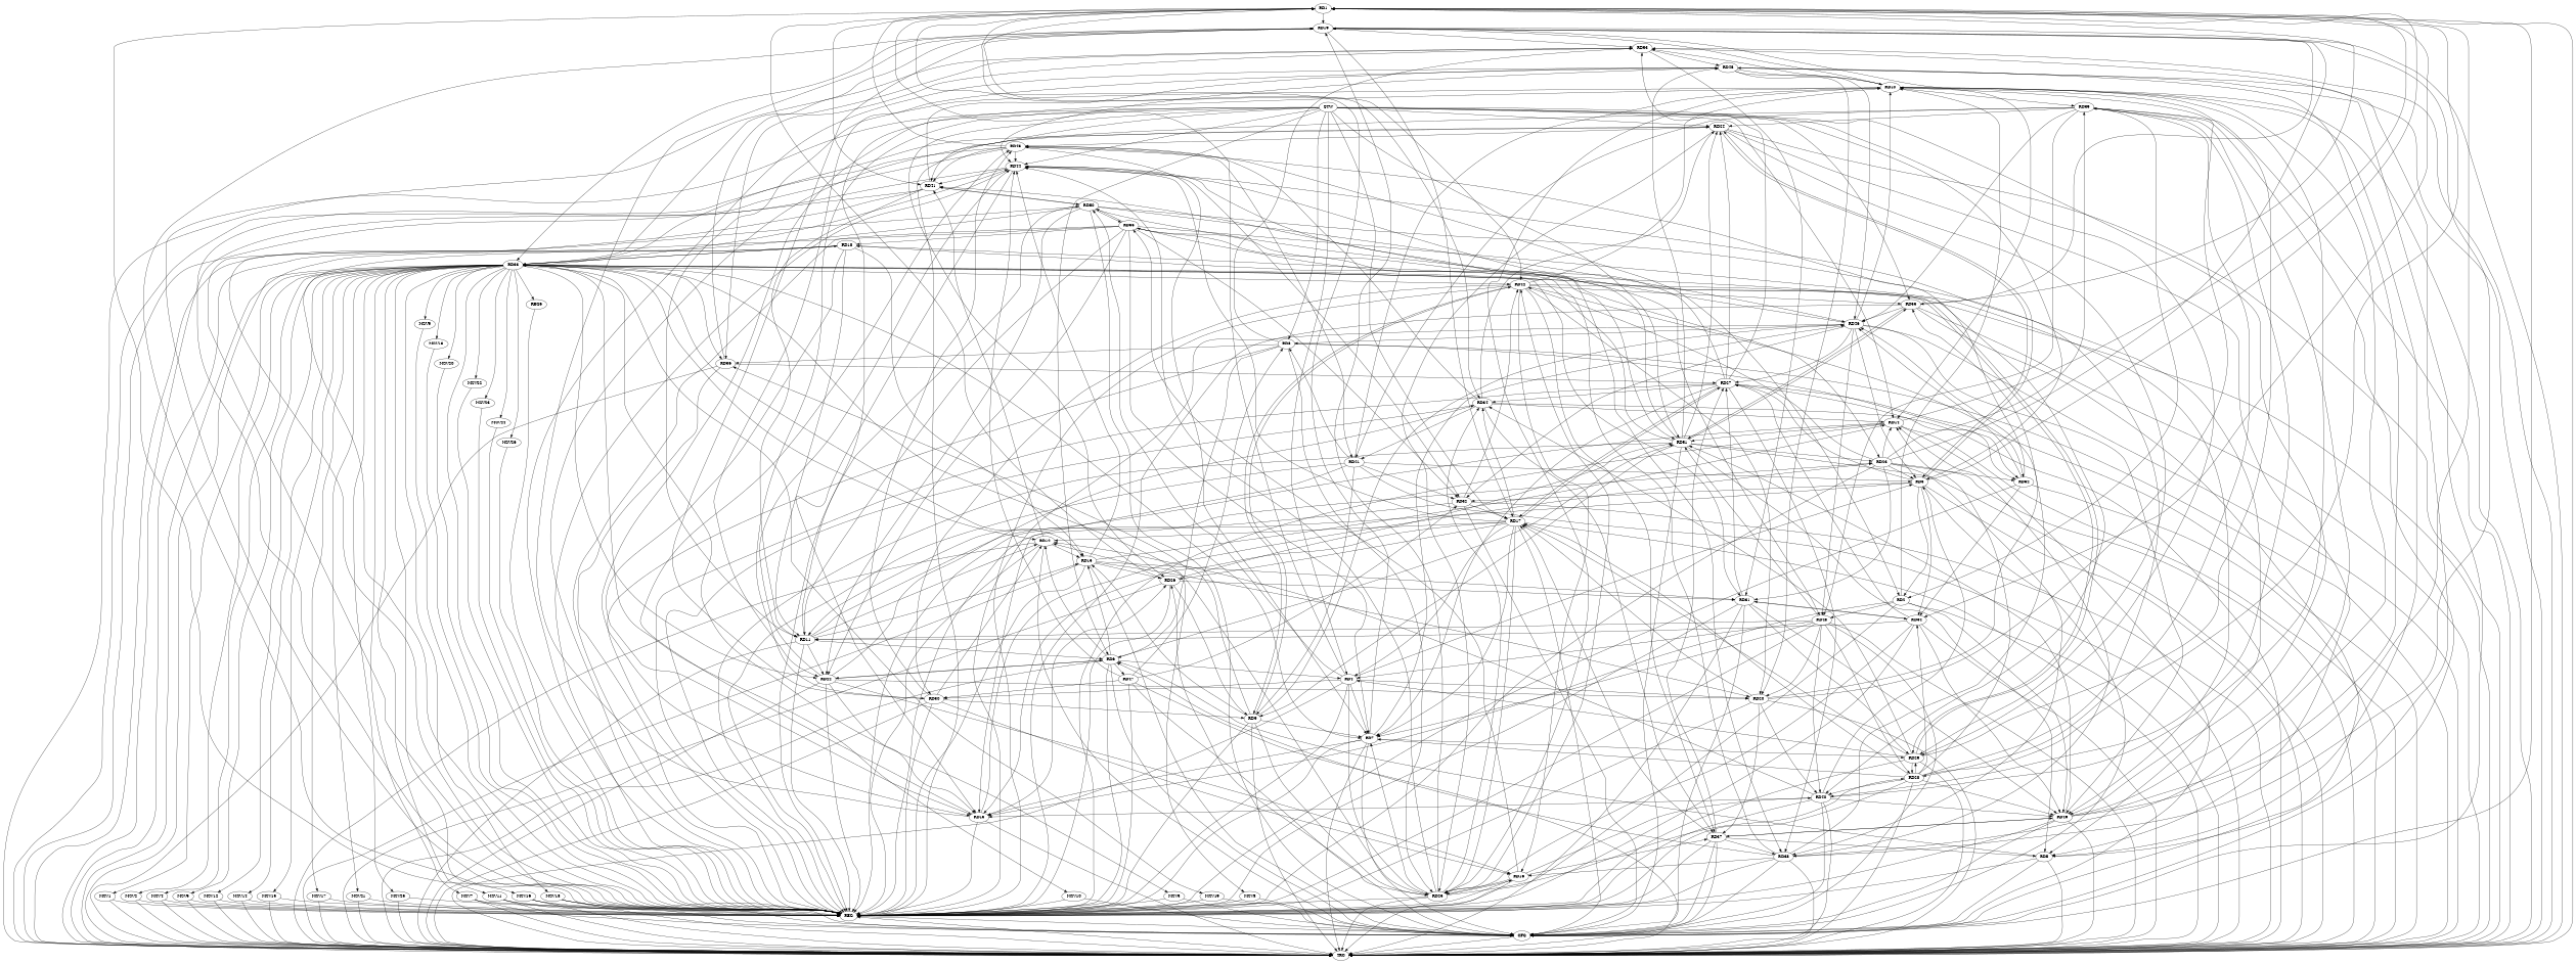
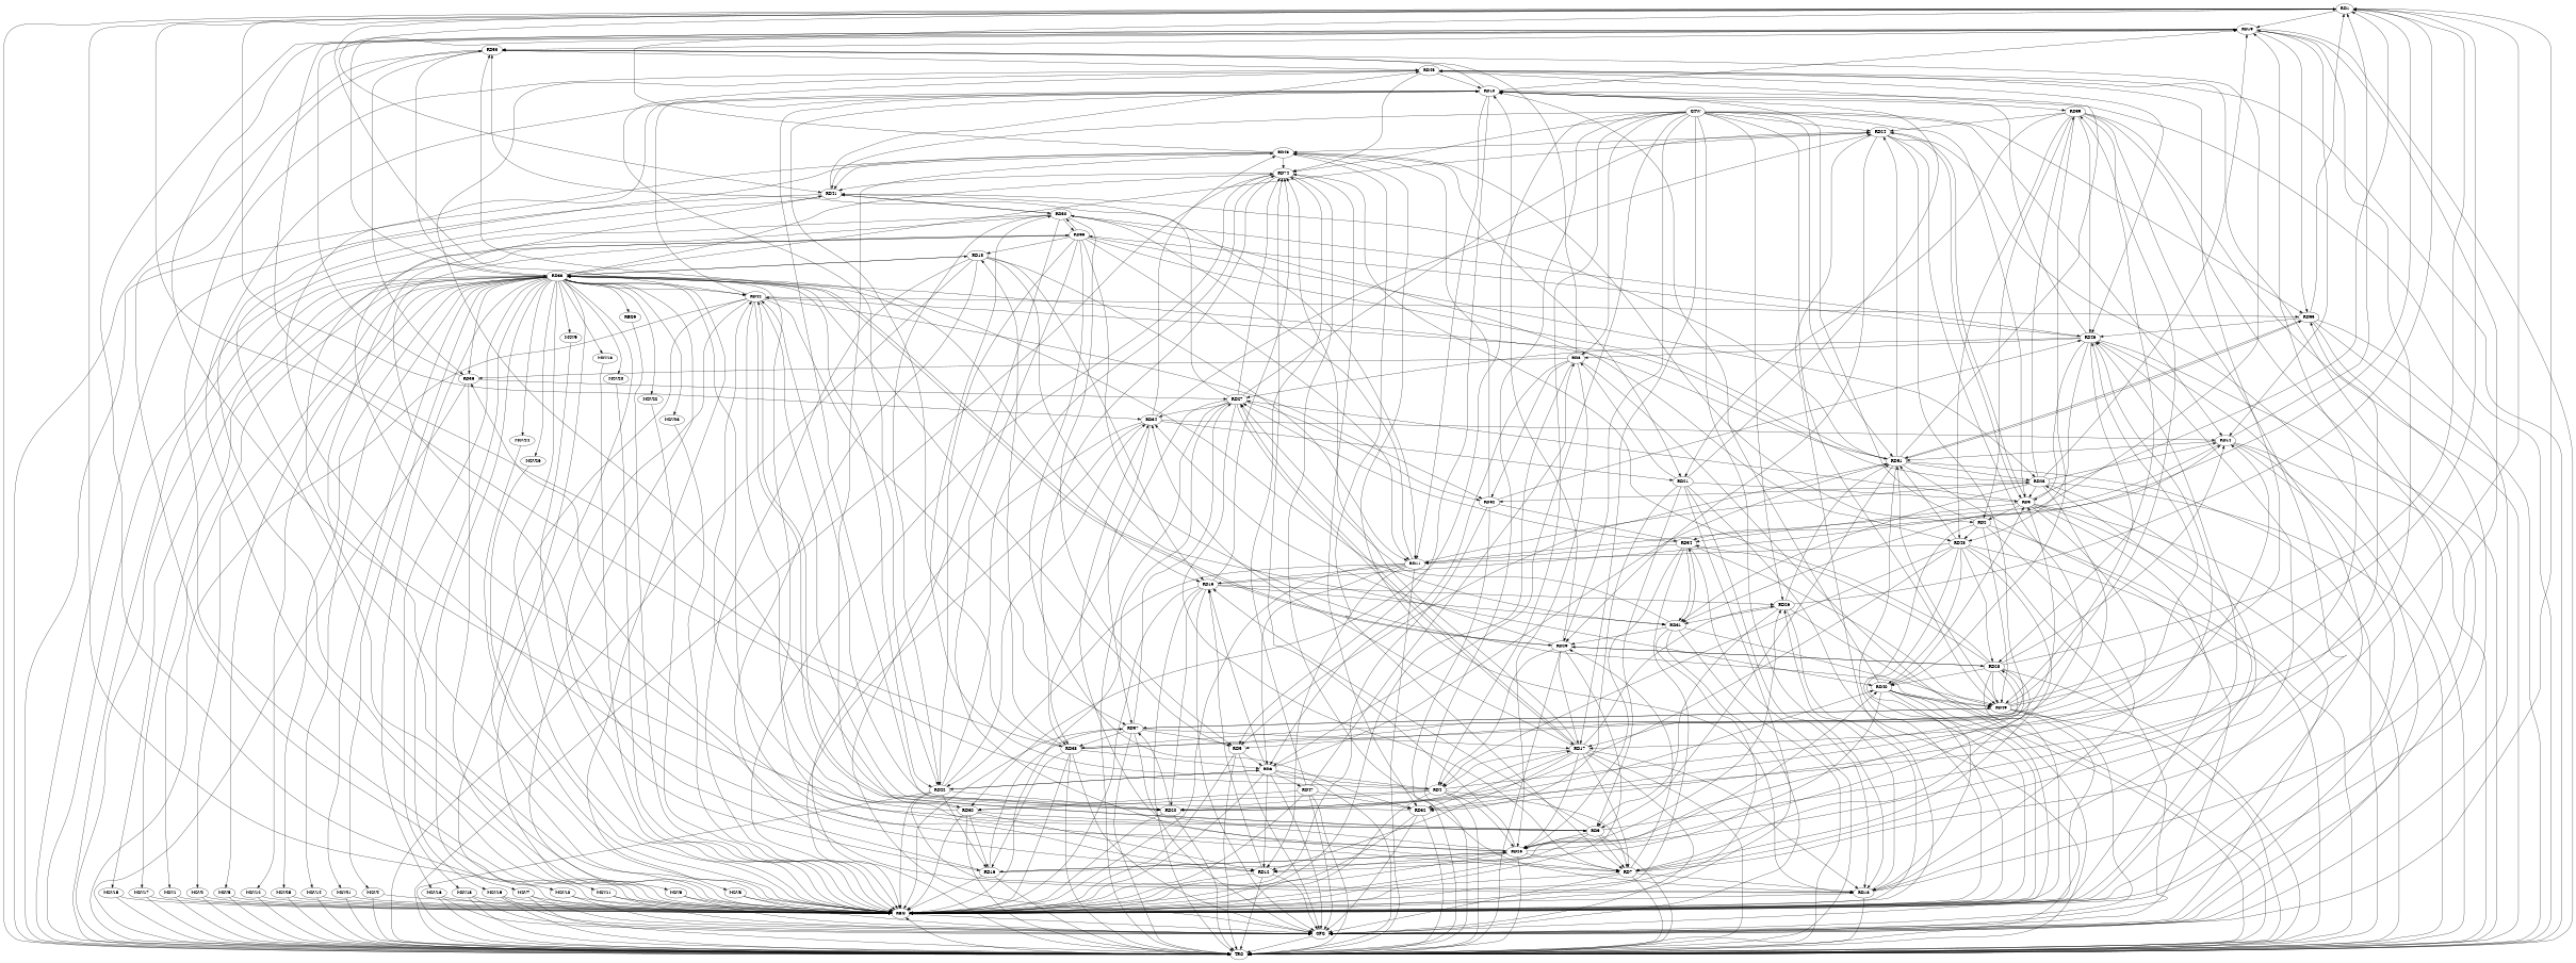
  strict digraph {
    n1 [label=RD1]
    n2 [label=RD19]
    n3 [label=RD34]
    n4 [label=RD41]
    n5 [label=RD42]
    n6 [label=RD54]
    n7 [label=REG]
    n8 [label=CFG]
    n9 [label=TRC]
    n10 [label=RD53]
    n11 [label=RD14]
    n12 [label=RD17]
    n13 [label=RD33]
    n14 [label=RD55]
    n15 [label=RD24]
    n16 [label=RD43]
    n17 [label=RD37]
    n18 [label=RD21]
    n19 [label=RD50]
    n20 [label=RD11]
    n21 [label=RD45]
    n22 [label=RD10]
    n23 [label=RD20]
    n24 [label=RD30]
    n25 [label=RD52]
    n26 [label=RD9]
    n27 [label=RD16]
    n28 [label=RD49]
    n29 [label=RD27]
    n30 [label=RD25]
    n31 [label=RD31]
    n32 [label=RD2]
    n33 [label=RD13]
    n34 [label=RD48]
    n35 [label=RD5]
    n36 [label=RD38]
    n37 [label=RD39]
    n38 [label=RD23]
    n39 [label=RD26]
    n40 [label=RD4]
    n41 [label=RD7]
    n42 [label=RD51]
    n43 [label=RD40]
    n44 [label=RD28]
    n45 [label=RD3]
    n46 [label=RD32]
    n47 [label=RD29]
-   n48 [label=RD44]
+   n48 [label=RD74]
    n49 [label=RD46]
    n50 [label=RD12]
    n51 [label=RD22]
    n52 [label=RD35]
    n53 [label=RD6]
    n54 [label=RD15]
    n55 [label=RD47]
    n56 [label=RD36]
    n57 [label=RD8]
    n58 [label=RD18]
    n59 [label=MSV1]
    n60 [label=MSV2]
    n61 [label=MSV3]
    n62 [label=MSV4]
    n63 [label=MSV5]
    n64 [label=REG6]
    n65 [label=MSV7]
    n66 [label=MSV8]
    n67 [label=MSV9]
    n68 [label=MSV10]
    n69 [label=MSV11]
    n70 [label=MSV12]
    n71 [label=MSV13]
    n72 [label=MSV14]
    n73 [label=MSV15]
    n74 [label=MSV16]
    n75 [label=MSV17]
    n76 [label=MSV18]
    n77 [label=MSV19]
    n78 [label=MSV20]
    n79 [label=MSV21]
    n80 [label=MSV22]
    n81 [label=MSV23]
    n82 [label=MSV24]
    n83 [label=MSV25]
    n84 [label=MSV26]
    n85 [label=GTW]
    n1 -> n2
    n1 -> n3
    n1 -> n4
    n1 -> n5
    n1 -> n6
    n1 -> n7
    n1 -> n8
    n1 -> n9
    n2 -> n7
    n2 -> n9
    n2 -> n10
    n2 -> n11
    n2 -> n12
    n2 -> n13
    n2 -> n14
    n3 -> n7
    n3 -> n9
    n3 -> n11
    n3 -> n15
    n3 -> n16
    n3 -> n17
    n3 -> n18
    n4 -> n7
    n4 -> n9
    n4 -> n19
    n4 -> n20
    n4 -> n21
    n5 -> n7
    n5 -> n9
    n5 -> n14
    n5 -> n17
    n5 -> n22
    n5 -> n23
    n5 -> n24
    n5 -> n25
    n5 -> n26
    n5 -> n27
    n6 -> n7
    n6 -> n9
    n6 -> n20
    n6 -> n28
    n6 -> n29
    n6 -> n30
    n6 -> n31
    n7 -> n8
    n8 -> n9
    n9 -> n7
    n10 -> n7
    n10 -> n9
    n10 -> n21
    n10 -> n31
    n10 -> n56
    n11 -> n1
    n11 -> n7
    n11 -> n8
    n11 -> n9
    n11 -> n20
    n11 -> n42
    n12 -> n3
    n12 -> n8
    n12 -> n9
    n12 -> n29
    n12 -> n30
    n12 -> n33
    n12 -> n39
    n12 -> n40
    n12 -> n41
-   n46 -> n12
+   n12 -> n46
    n12 -> n48
    n12 -> n50
    n13 -> n5
    n13 -> n7
    n13 -> n9
    n13 -> n10
    n13 -> n15
    n13 -> n31
    n13 -> n41
    n13 -> n47
    n13 -> n48
    n13 -> n50
    n13 -> n51
    n13 -> n54
    n13 -> n56
    n13 -> n58
    n13 -> n59
    n13 -> n60
    n13 -> n61
    n13 -> n62
    n13 -> n63
    n13 -> n64
    n13 -> n65
    n13 -> n66
    n13 -> n67
    n13 -> n68
    n13 -> n69
    n13 -> n70
    n13 -> n71
    n13 -> n72
    n13 -> n73
    n13 -> n74
    n13 -> n75
    n13 -> n76
    n13 -> n77
    n13 -> n78
    n13 -> n79
    n13 -> n80
    n13 -> n81
    n13 -> n82
    n13 -> n83
    n13 -> n84
    n14 -> n1
    n14 -> n7
    n14 -> n8
    n14 -> n9
    n14 -> n42
    n14 -> n49
    n15 -> n7
    n15 -> n9
    n15 -> n16
    n15 -> n30
    n15 -> n35
    n15 -> n45
    n15 -> n47
    n16 -> n1
    n16 -> n4
    n16 -> n7
    n16 -> n9
    n16 -> n18
    n16 -> n32
    n16 -> n41
    n16 -> n48
    n17 -> n7
    n17 -> n8
    n17 -> n9
    n17 -> n12
    n17 -> n28
    n17 -> n29
    n17 -> n35
    n17 -> n36
    n18 -> n7
    n18 -> n9
    n18 -> n22
    n18 -> n26
    n18 -> n33
    n18 -> n45
    n18 -> n46
    n18 -> n57
    n19 -> n4
    n19 -> n7
    n19 -> n8
    n19 -> n9
    n19 -> n34
    n19 -> n35
    n19 -> n49
    n19 -> n51
    n19 -> n52
    n20 -> n7
    n20 -> n9
    n20 -> n19
    n20 -> n38
    n20 -> n50
    n20 -> n51
    n20 -> n53
    n20 -> n54
    n21 -> n7
    n21 -> n8
    n21 -> n9
    n21 -> n22
    n21 -> n23
    n21 -> n48
    n21 -> n49
    n21 -> n51
    n22 -> n2
    n22 -> n7
    n22 -> n9
    n22 -> n10
    n22 -> n20
    n22 -> n30
    n22 -> n35
    n22 -> n36
    n22 -> n37
    n23 -> n7
    n23 -> n9
    n23 -> n12
    n23 -> n14
    n23 -> n17
    n23 -> n22
    n23 -> n43
    n24 -> n2
    n24 -> n7
    n24 -> n9
    n24 -> n16
    n24 -> n26
    n24 -> n27
    n24 -> n50
    n25 -> n6
    n25 -> n7
    n25 -> n9
    n25 -> n16
    n25 -> n49
    n26 -> n5
    n26 -> n7
    n26 -> n9
    n26 -> n30
    n26 -> n41
    n26 -> n49
    n26 -> n54
    n26 -> n56
    n27 -> n7
    n27 -> n9
    n27 -> n17
    n27 -> n30
    n27 -> n43
    n27 -> n52
    n28 -> n1
    n28 -> n7
    n28 -> n8
    n28 -> n9
    n28 -> n17
    n28 -> n21
    n28 -> n37
    n28 -> n42
    n29 -> n3
    n29 -> n7
    n29 -> n9
    n29 -> n10
    n29 -> n12
    n29 -> n15
    n29 -> n25
    n29 -> n36
    n29 -> n41
    n29 -> n48
    n30 -> n2
    n30 -> n3
    n30 -> n5
    n30 -> n7
    n30 -> n9
    n30 -> n27
    n30 -> n39
    n30 -> n41
    n30 -> n44
    n30 -> n48
    n30 -> n50
    n31 -> n6
    n31 -> n7
    n31 -> n8
    n31 -> n9
    n31 -> n28
    n31 -> n29
    n31 -> n47
    n32 -> n7
    n32 -> n9
    n32 -> n22
    n32 -> n28
    n32 -> n33
    n32 -> n34
    n33 -> n2
    n33 -> n7
    n33 -> n9
    n33 -> n16
    n33 -> n38
    n33 -> n39
    n34 -> n7
    n34 -> n8
    n34 -> n9
    n34 -> n20
    n34 -> n23
    n34 -> n40
    n34 -> n41
    n34 -> n42
    n34 -> n43
    n34 -> n44
    n35 -> n7
    n35 -> n8
    n35 -> n9
    n35 -> n10
    n35 -> n53
    n36 -> n2
    n36 -> n7
    n36 -> n8
    n36 -> n9
    n36 -> n11
    n36 -> n27
    n36 -> n49
    n36 -> n53
    n36 -> n58
    n37 -> n7
    n37 -> n8
    n37 -> n9
    n37 -> n15
    n37 -> n18
    n37 -> n32
    n37 -> n34
    n37 -> n43
    n37 -> n44
    n37 -> n49
    n38 -> n2
    n38 -> n5
    n38 -> n7
    n38 -> n9
    n38 -> n11
    n38 -> n25
    n38 -> n31
    n38 -> n36
    n38 -> n37
    n38 -> n45
    n39 -> n1
    n39 -> n7
    n39 -> n9
    n39 -> n26
    n39 -> n31
    n39 -> n42
    n40 -> n1
    n40 -> n7
    n40 -> n9
    n40 -> n19
    n40 -> n23
    n40 -> n24
    n40 -> n30
    n40 -> n41
    n40 -> n45
    n41 -> n1
    n41 -> n7
    n41 -> n8
    n41 -> n9
    n41 -> n33
    n41 -> n47
    n41 -> n49
    n42 -> n4
    n42 -> n7
    n42 -> n8
    n42 -> n9
    n42 -> n13
    n42 -> n14
    n42 -> n15
    n42 -> n21
    n42 -> n26
    n42 -> n35
    n42 -> n38
    n43 -> n7
    n43 -> n8
    n43 -> n9
    n43 -> n22
    n43 -> n28
    n43 -> n33
    n43 -> n45
    n43 -> n50
    n44 -> n1
    n44 -> n6
    n44 -> n7
    n44 -> n9
    n44 -> n11
    n44 -> n12
    n44 -> n28
    n44 -> n41
    n44 -> n43
    n44 -> n47
    n44 -> n48
    n45 -> n1
    n45 -> n6
    n45 -> n7
    n45 -> n8
    n45 -> n9
    n45 -> n15
    n45 -> n29
    n45 -> n32
    n45 -> n46
    n46 -> n5
    n46 -> n7
    n46 -> n8
    n46 -> n9
    n47 -> n3
    n47 -> n7
    n47 -> n9
    n47 -> n12
    n47 -> n13
    n47 -> n22
    n47 -> n40
    n47 -> n44
    n48 -> n4
    n48 -> n7
    n48 -> n9
    n48 -> n33
    n48 -> n36
    n48 -> n46
    n49 -> n7
    n49 -> n9
    n49 -> n22
    n49 -> n28
    n49 -> n29
    n49 -> n34
    n49 -> n45
    n49 -> n46
    n49 -> n52
    n49 -> n57
    n50 -> n4
    n50 -> n7
    n50 -> n8
    n50 -> n9
    n50 -> n54
    n51 -> n3
    n51 -> n7
    n51 -> n9
    n51 -> n23
    n51 -> n27
    n51 -> n33
    n51 -> n48
    n51 -> n53
    n52 -> n7
    n52 -> n9
    n52 -> n19
    n52 -> n20
    n52 -> n28
    n52 -> n38
    n52 -> n41
    n52 -> n42
    n52 -> n46
    n52 -> n51
    n52 -> n58
    n53 -> n7
    n53 -> n8
    n53 -> n9
    n53 -> n40
    n53 -> n42
    n53 -> n50
    n53 -> n51
    n53 -> n54
    n53 -> n55
    n54 -> n7
    n54 -> n8
    n54 -> n9
    n54 -> n11
    n54 -> n23
    n54 -> n31
    n54 -> n39
    n54 -> n48
    n55 -> n7
    n55 -> n8
    n55 -> n9
    n55 -> n24
    n55 -> n46
    n55 -> n48
    n55 -> n57
    n56 -> n2
    n56 -> n7
    n56 -> n9
    n56 -> n29
    n57 -> n7
    n57 -> n9
    n57 -> n10
    n57 -> n25
    n57 -> n30
    n57 -> n53
    n57 -> n56
    n58 -> n7
    n58 -> n9
    n58 -> n13
    n58 -> n20
    n58 -> n33
    n58 -> n43
    n58 -> n54
    n59 -> n7
    n59 -> n9
    n60 -> n7
    n60 -> n9
    n61 -> n7
    n61 -> n8
    n62 -> n7
    n62 -> n9
    n63 -> n7
    n63 -> n9
    n64 -> n7
    n65 -> n7
    n65 -> n8
    n65 -> n9
    n66 -> n7
    n66 -> n8
    n67 -> n7
    n68 -> n7
    n68 -> n8
    n69 -> n7
    n69 -> n8
    n70 -> n7
    n70 -> n9
    n71 -> n7
    n72 -> n7
    n72 -> n9
    n73 -> n7
    n73 -> n9
    n74 -> n7
    n74 -> n8
    n74 -> n9
    n75 -> n7
    n75 -> n9
    n76 -> n7
    n76 -> n8
    n76 -> n9
    n77 -> n7
    n77 -> n8
-   n69 -> n9
+   n77 -> n9
    n78 -> n7
    n79 -> n7
    n79 -> n9
    n80 -> n7
    n81 -> n7
    n82 -> n7
    n83 -> n7
    n83 -> n9
    n84 -> n7
    n85 -> n4
    n85 -> n9
    n85 -> n11
    n85 -> n12
    n85 -> n14
    n85 -> n15
    n85 -> n24
    n85 -> n28
    n85 -> n33
    n85 -> n39
    n85 -> n40
    n85 -> n42
    n85 -> n45
    n85 -> n47
    n85 -> n48
    n85 -> n53
    n85 -> n57
  }
